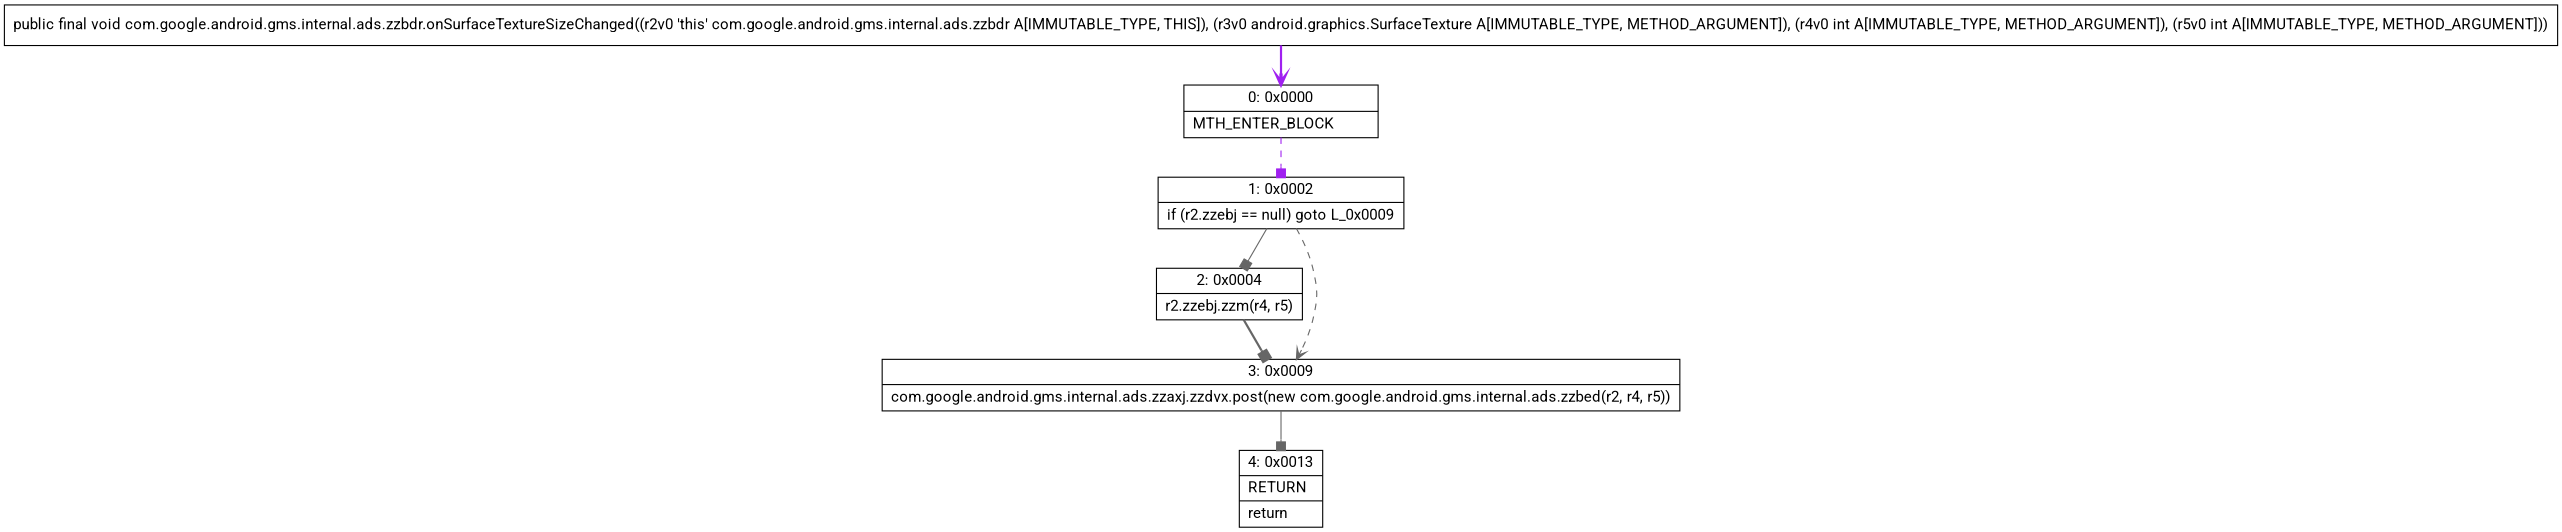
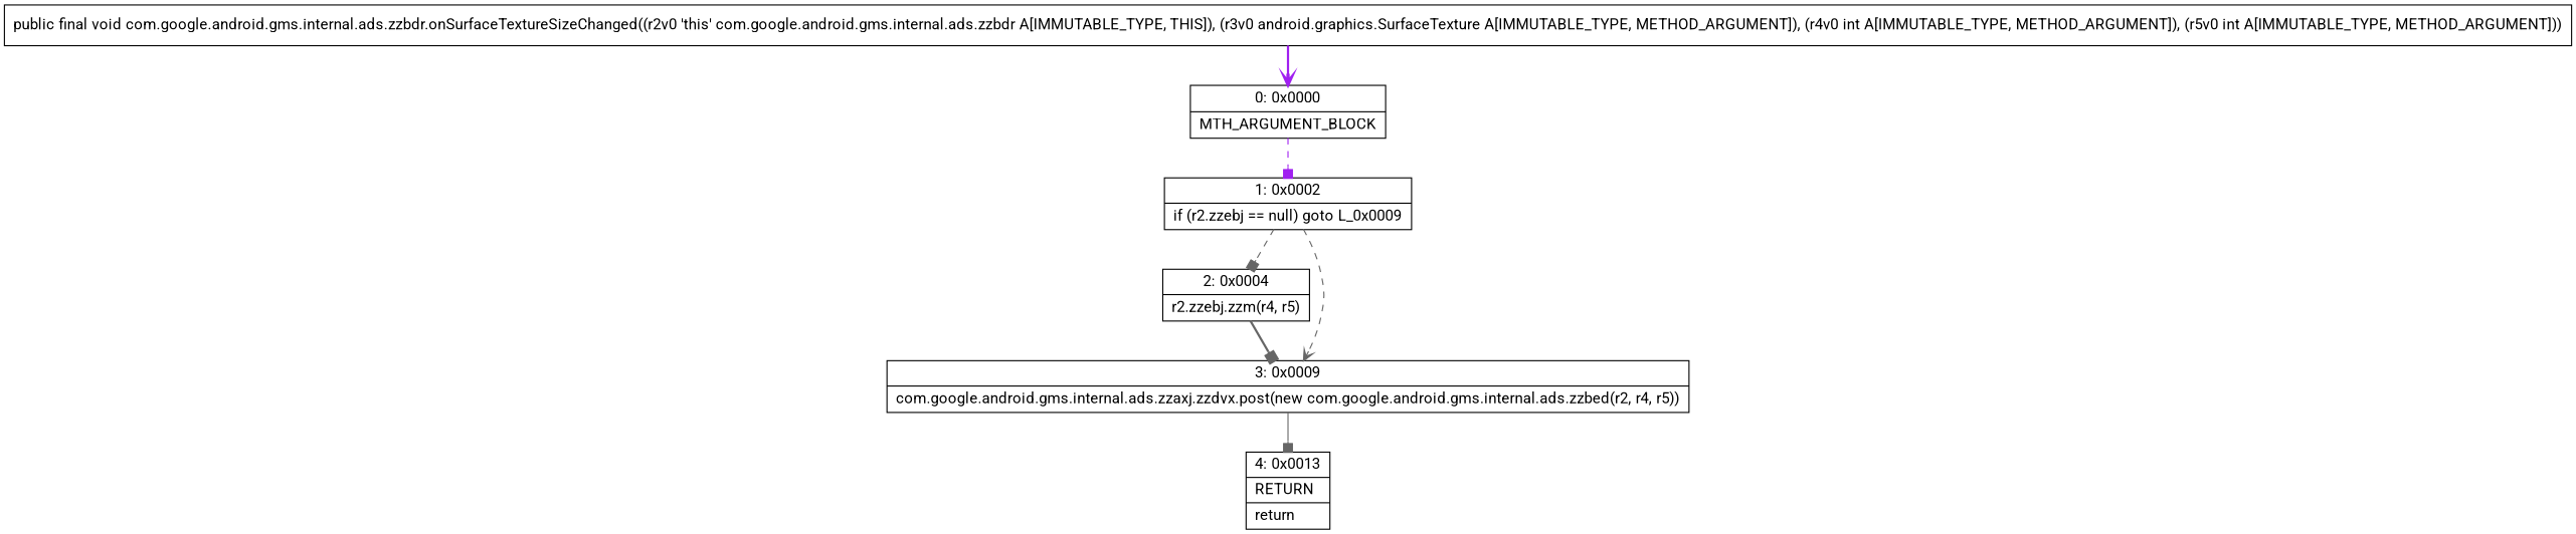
  digraph {
    fontname=Roboto
    node [fontname=Roboto shape=record]
    edge [arrowhead=box color=gray40 fontname=Roboto style=dashed]
-   n1 [label="{0\:\ 0x0000|MTH_ENTER_BLOCK\l}"]
+   n1 [label="{0\:\ 0x0000|MTH_ARGUMENT_BLOCK\l}"]
    n2 [label="{1\:\ 0x0002|if (r2.zzebj == null) goto L_0x0009\l}"]
    n3 [label="{2\:\ 0x0004|r2.zzebj.zzm(r4, r5)\l}"]
    n4 [label="{3\:\ 0x0009|com.google.android.gms.internal.ads.zzaxj.zzdvx.post(new com.google.android.gms.internal.ads.zzbed(r2, r4, r5))\l}"]
    n5 [label="{4\:\ 0x0013|RETURN\l|return\l}"]
    n6 [label="{public final void com.google.android.gms.internal.ads.zzbdr.onSurfaceTextureSizeChanged((r2v0 'this' com.google.android.gms.internal.ads.zzbdr A[IMMUTABLE_TYPE, THIS]), (r3v0 android.graphics.SurfaceTexture A[IMMUTABLE_TYPE, METHOD_ARGUMENT]), (r4v0 int A[IMMUTABLE_TYPE, METHOD_ARGUMENT]), (r5v0 int A[IMMUTABLE_TYPE, METHOD_ARGUMENT])) }"]
    n1 -> n2 [color=purple]
-   n2 -> n3 [style=solid]
+   n2 -> n3
    n2 -> n4 [arrowhead=vee]
    n3 -> n4 [style=bold]
    n4 -> n5 [style=solid]
    n6 -> n1 [arrowhead=vee color=purple style=bold]
  }
